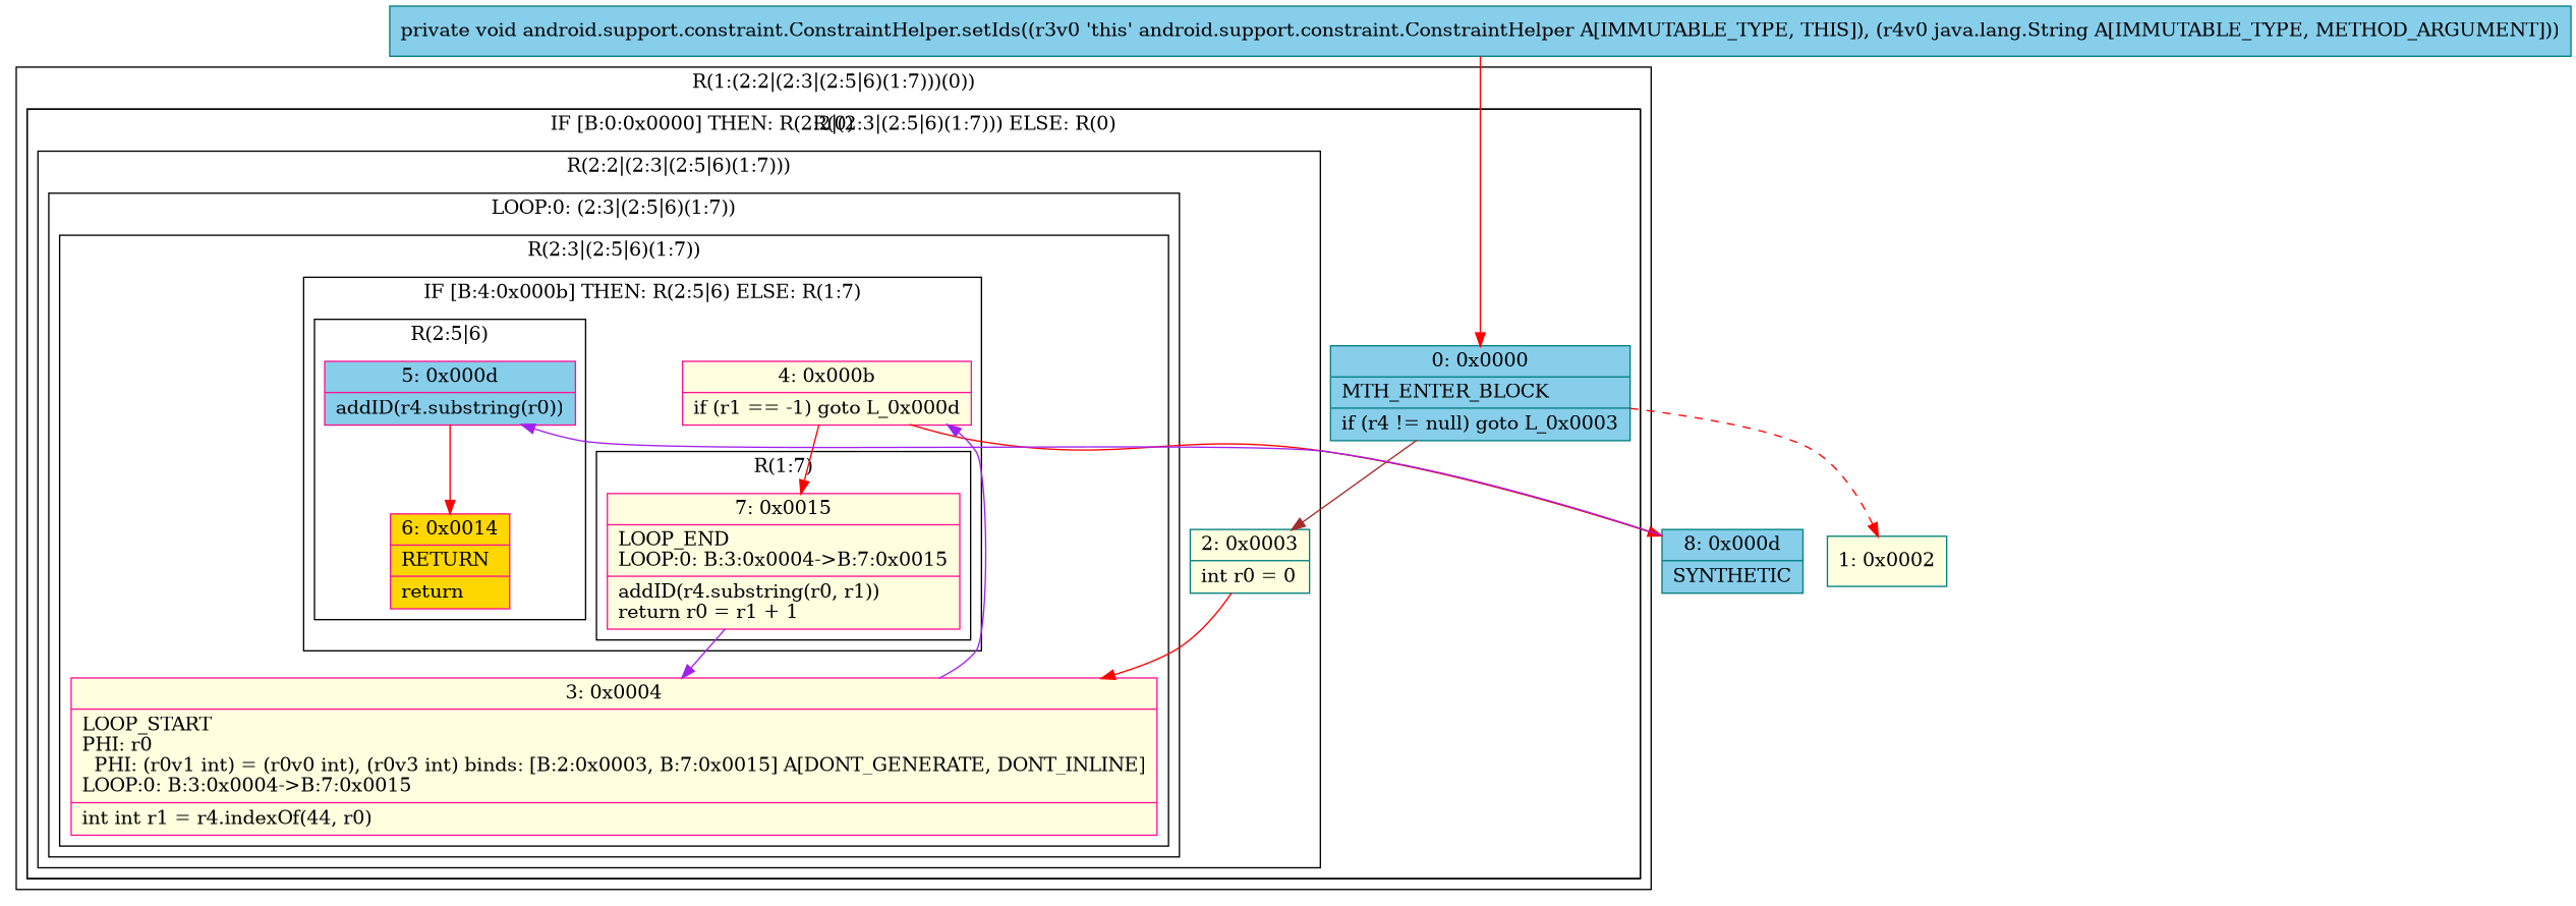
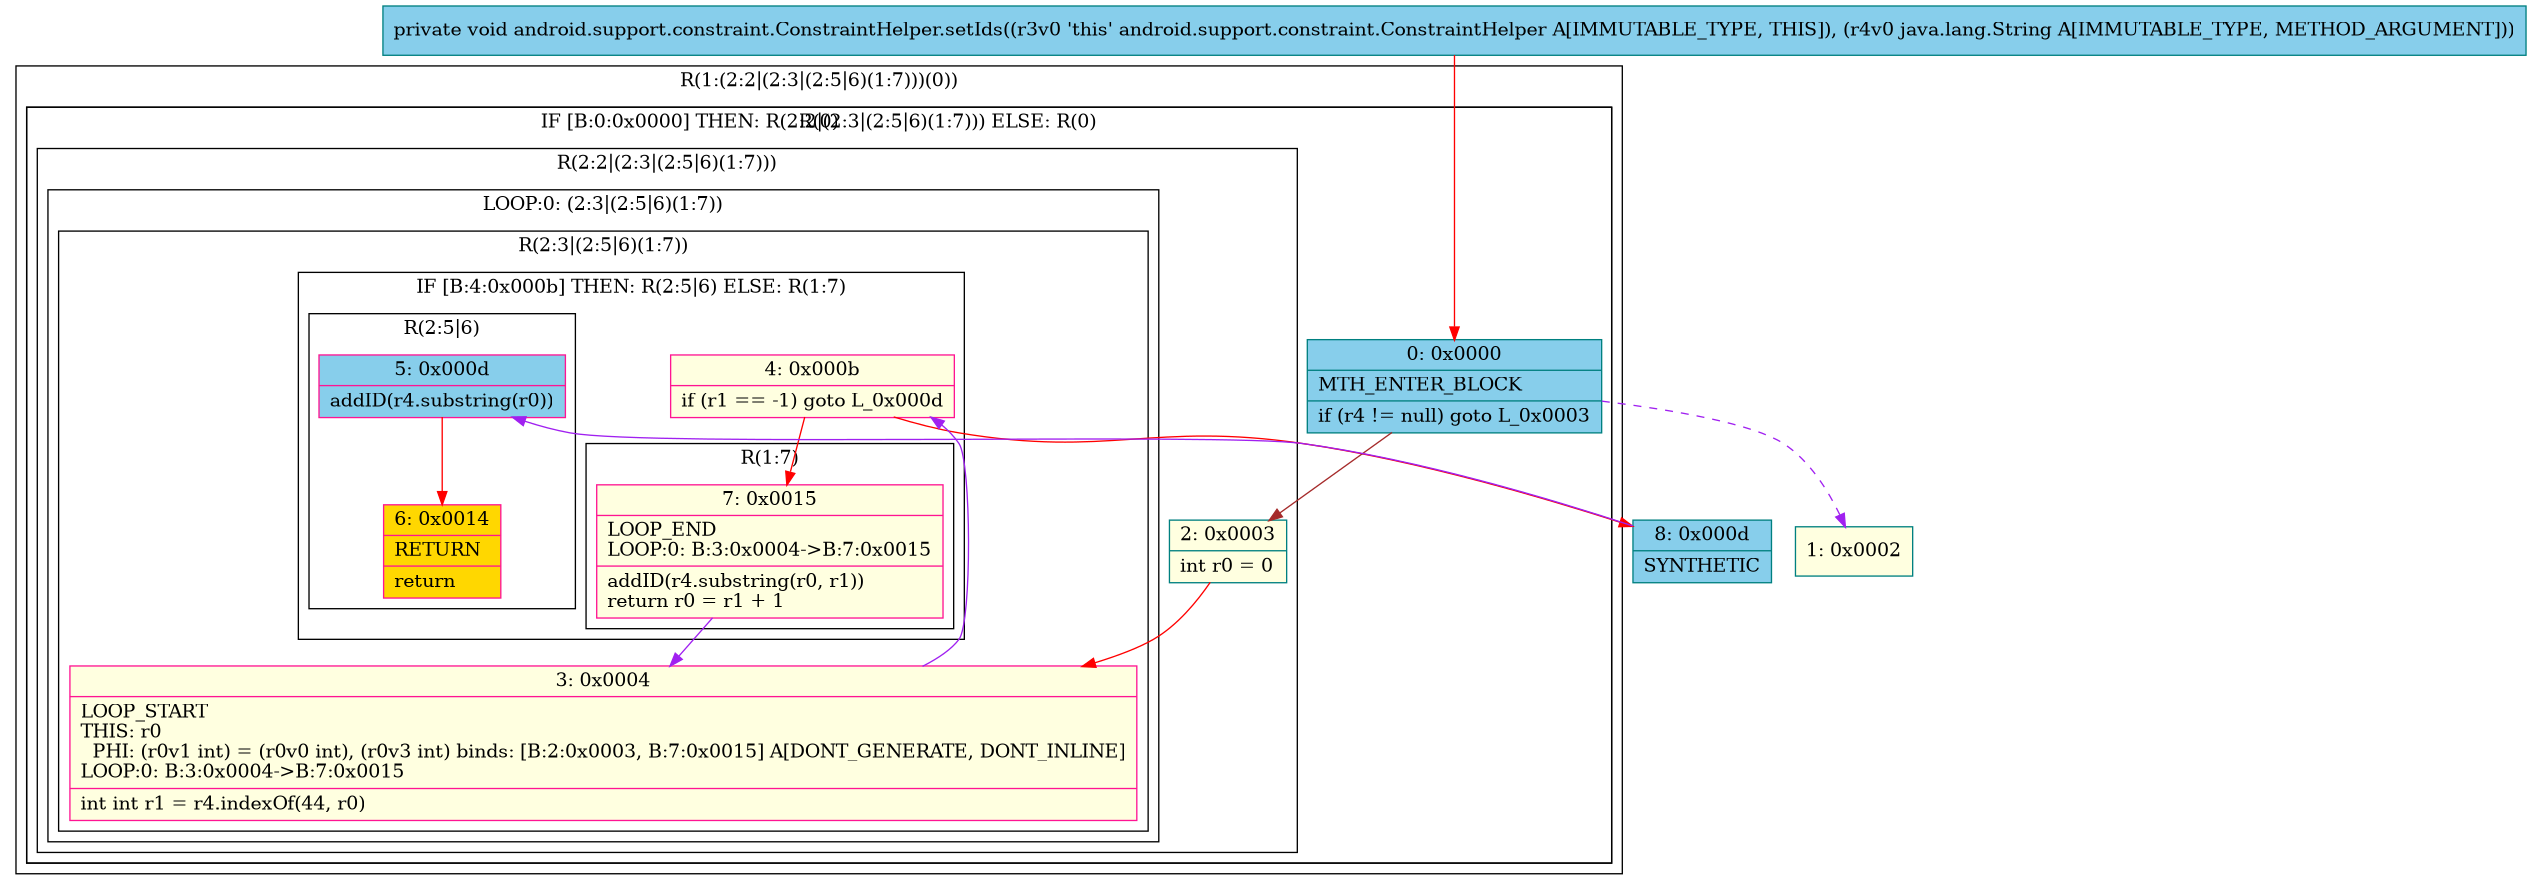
  digraph {
    node [color=deeppink fillcolor=lightyellow shape=record style=filled]
    edge [color=red]
    n1 [fillcolor=skyblue label="{5\:\ 0x000d|addID(r4.substring(r0))\l}"]
    n2 [fillcolor=gold label="{6\:\ 0x0014|RETURN\l|return\l}"]
    n3 [label="{7\:\ 0x0015|LOOP_END\lLOOP:0: B:3:0x0004\-\>B:7:0x0015\l|addID(r4.substring(r0, r1))\lreturn r0 = r1 + 1\l}"]
    n4 [label="{4\:\ 0x000b|if (r1 == \-1) goto L_0x000d\l}"]
-   n5 [label="{3\:\ 0x0004|LOOP_START\lPHI: r0 \l  PHI: (r0v1 int) = (r0v0 int), (r0v3 int) binds: [B:2:0x0003, B:7:0x0015] A[DONT_GENERATE, DONT_INLINE]\lLOOP:0: B:3:0x0004\-\>B:7:0x0015\l|int int r1 = r4.indexOf(44, r0)\l}"]
+   n5 [label="{3\:\ 0x0004|LOOP_START\lTHIS: r0 \l  PHI: (r0v1 int) = (r0v0 int), (r0v3 int) binds: [B:2:0x0003, B:7:0x0015] A[DONT_GENERATE, DONT_INLINE]\lLOOP:0: B:3:0x0004\-\>B:7:0x0015\l|int int r1 = r4.indexOf(44, r0)\l}"]
    n6 [color=teal label="{2\:\ 0x0003|int r0 = 0\l}"]
    n7 [color=teal fillcolor=skyblue label="{0\:\ 0x0000|MTH_ENTER_BLOCK\l|if (r4 != null) goto L_0x0003\l}"]
    n8 [color=teal fillcolor=skyblue label="{8\:\ 0x000d|SYNTHETIC\l}"]
    n9 [color=teal label="{1\:\ 0x0002}"]
    n10 [color=teal fillcolor=skyblue label="{private void android.support.constraint.ConstraintHelper.setIds((r3v0 'this' android.support.constraint.ConstraintHelper A[IMMUTABLE_TYPE, THIS]), (r4v0 java.lang.String A[IMMUTABLE_TYPE, METHOD_ARGUMENT])) }"]
    subgraph cluster_1 {
      label="R(1:(2:2|(2:3|(2:5|6)(1:7)))(0))"
      subgraph cluster_2 {
        label="IF [B:0:0x0000] THEN: R(2:2|(2:3|(2:5|6)(1:7))) ELSE: R(0)"
        n7
        subgraph cluster_3 {
          label="R(2:2|(2:3|(2:5|6)(1:7)))"
          n6
          subgraph cluster_4 {
            label="LOOP:0: (2:3|(2:5|6)(1:7))"
            subgraph cluster_5 {
              label="R(2:3|(2:5|6)(1:7))"
              n5
              subgraph cluster_6 {
                label="IF [B:4:0x000b] THEN: R(2:5|6) ELSE: R(1:7)"
                n4
                subgraph cluster_7 {
                  label="R(2:5|6)"
                  n1
                  n2
                }
                subgraph cluster_8 {
                  label="R(1:7)"
                  n3
                }
              }
            }
          }
        }
        subgraph cluster_9 {
          label="R(0)"
        }
      }
    }
    n1 -> n2
    n3 -> n5 [color=purple]
    n4 -> n3 [style=solid]
    n4 -> n8
    n5 -> n4 [color=purple]
    n6 -> n5
    n7 -> n6 [color=brown]
-   n7 -> n9 [style=dashed]
+   n7 -> n9 [color=purple style=dashed]
    n8 -> n1 [color=purple]
    n10 -> n7
  }
